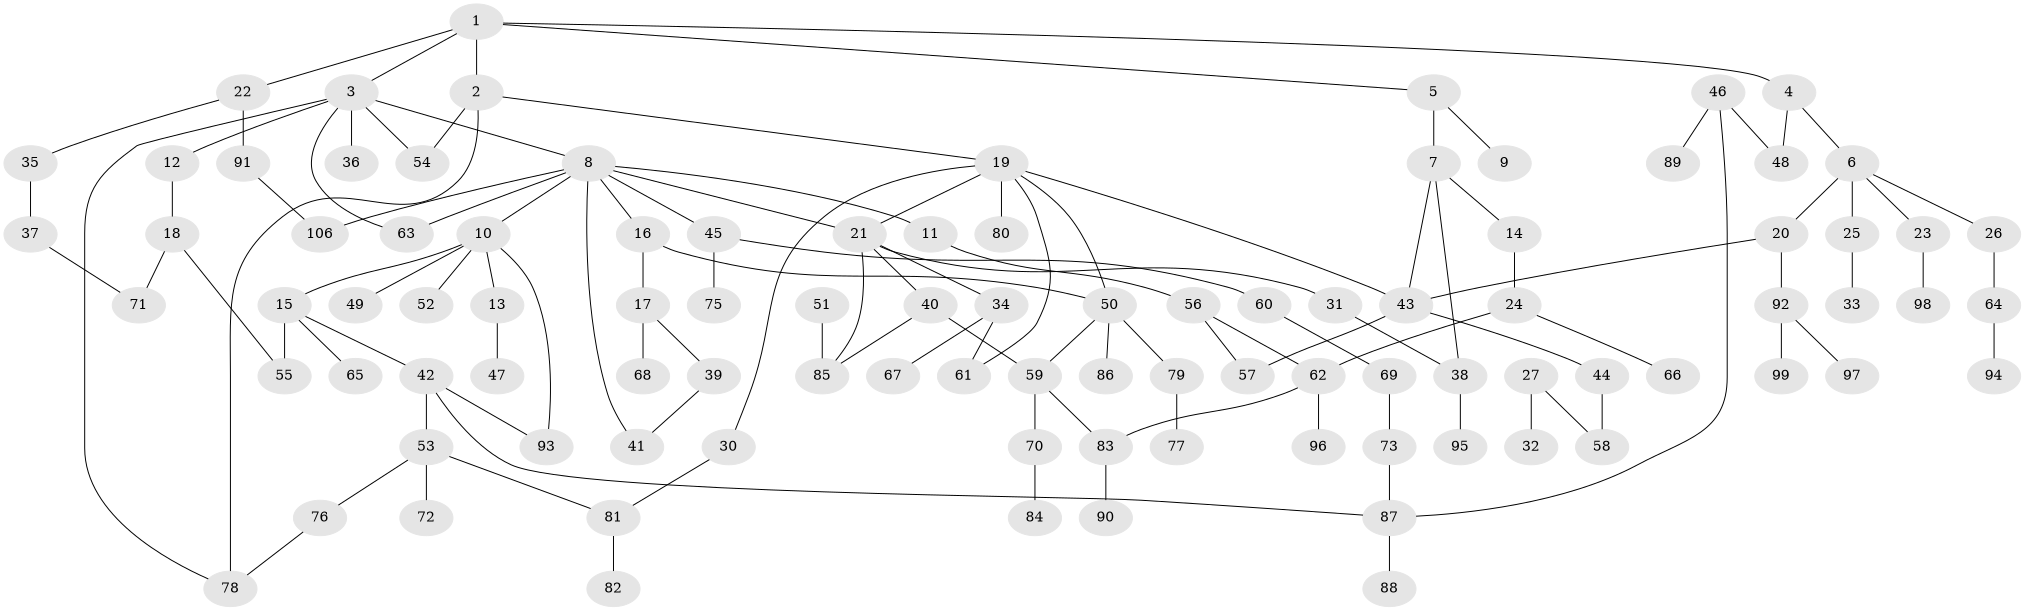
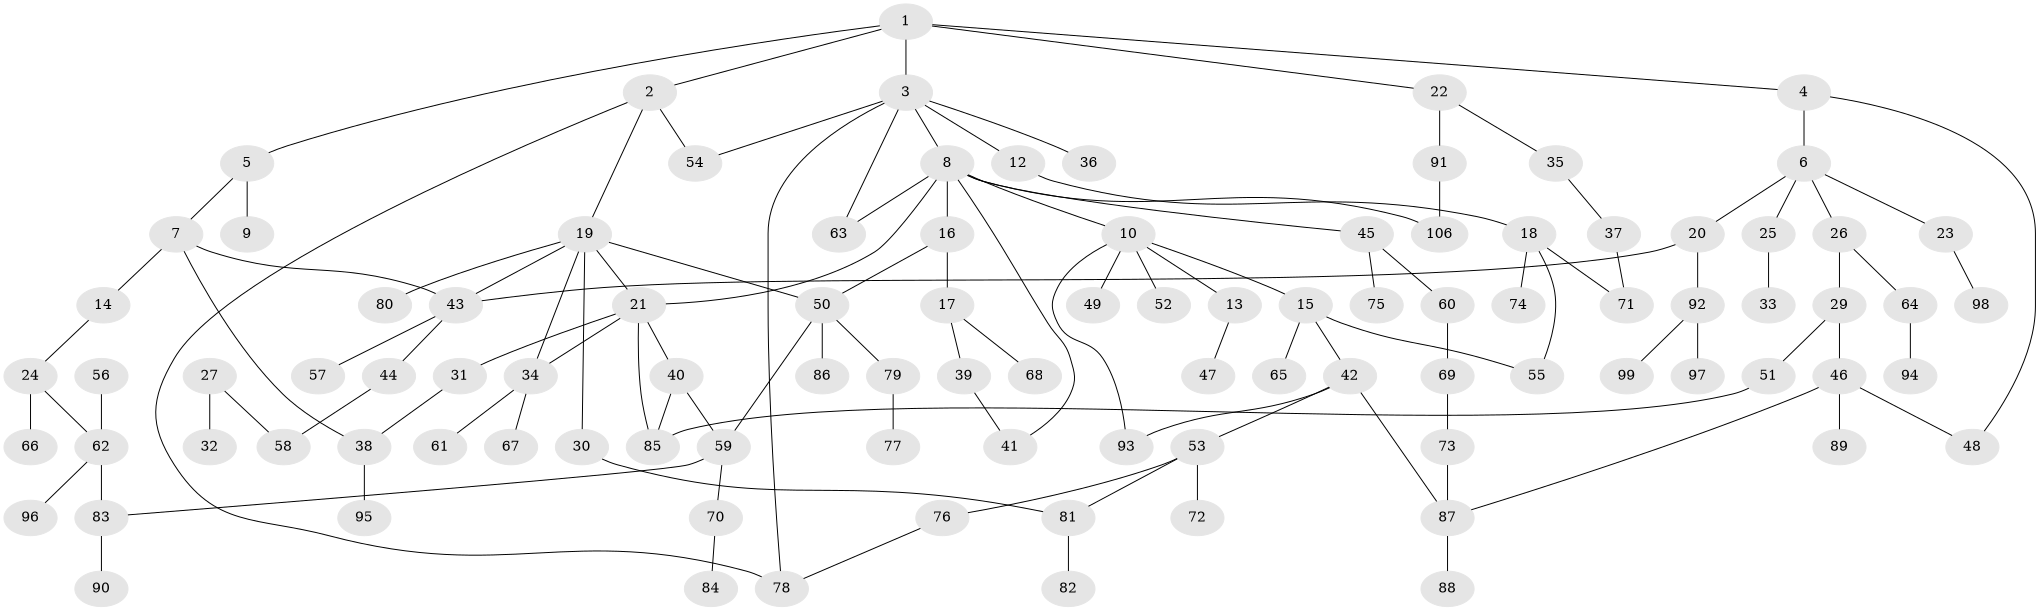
  graph {
    node [color=gray90 style=filled]
    1
    2
    3
    4
    5
    22
    19
    54
    78
    8
    12
    36
    63
    6
    48
    7
    9
    35
    91
    43
    21
    50
    30
    34
    80
    10
-   11
    16
    41
    45
    n31 [label=106]
    18
    20
    23
    25
    26
    14
    38
    92
    98
    33
+   29
    64
    24
    95
    44
    57
    13
    15
    49
    52
    93
    56
    17
    31
    40
    85
    60
    75
    47
    42
    55
    65
    62
    71
+   74
    66
    53
    87
    39
    68
    59
    79
    86
    27
    32
    58
    81
    61
    67
    97
    99
    37
    83
    96
    46
    51
    94
    89
    82
    70
    72
    76
    88
    69
    77
    84
    90
    73
    1 -- 2
    1 -- 3
    1 -- 4
    1 -- 5
    1 -- 22
    2 -- 19
    2 -- 54
    2 -- 78
    3 -- 54
    3 -- 78
    3 -- 8
    3 -- 12
    3 -- 36
    3 -- 63
    4 -- 6
    4 -- 48
    5 -- 7
    5 -- 9
    22 -- 35
    22 -- 91
    19 -- 43
    19 -- 21
    19 -- 50
    19 -- 30
-   19 -- 61
+   19 -- 34
    19 -- 80
    8 -- 63
    8 -- 21
    8 -- 10
-   8 -- 11
    8 -- 16
    8 -- 41
    8 -- 45
    8 -- n31
    12 -- 18
    6 -- 20
    6 -- 23
    6 -- 25
    6 -- 26
    7 -- 43
    7 -- 14
    7 -- 38
    35 -- 37
    91 -- n31
    43 -- 44
    43 -- 57
    21 -- 34
    21 -- 31
    21 -- 40
    21 -- 85
    50 -- 59
    50 -- 79
    50 -- 86
    30 -- 81
    34 -- 61
    34 -- 67
    10 -- 13
    10 -- 15
    10 -- 49
    10 -- 52
    10 -- 93
-   11 -- 56
    16 -- 50
    16 -- 17
    45 -- 60
    45 -- 75
    18 -- 55
    18 -- 71
+   18 -- 74
    20 -- 43
    20 -- 92
    23 -- 98
    25 -- 33
+   26 -- 29
    26 -- 64
    14 -- 24
    38 -- 95
    92 -- 97
    92 -- 99
+   29 -- 46
+   29 -- 51
    64 -- 94
    24 -- 62
    24 -- 66
    44 -- 58
    13 -- 47
    15 -- 42
    15 -- 55
    15 -- 65
-   56 -- 57
    56 -- 62
    17 -- 39
    17 -- 68
    31 -- 38
    40 -- 85
    40 -- 59
    60 -- 69
    42 -- 93
    42 -- 53
    42 -- 87
    62 -- 83
    62 -- 96
    53 -- 81
    53 -- 72
    53 -- 76
    87 -- 88
    39 -- 41
    59 -- 83
    59 -- 70
    79 -- 77
    27 -- 32
    27 -- 58
    81 -- 82
    37 -- 71
    83 -- 90
    46 -- 48
    46 -- 87
    46 -- 89
    51 -- 85
    70 -- 84
    76 -- 78
    69 -- 73
    73 -- 87
  }
